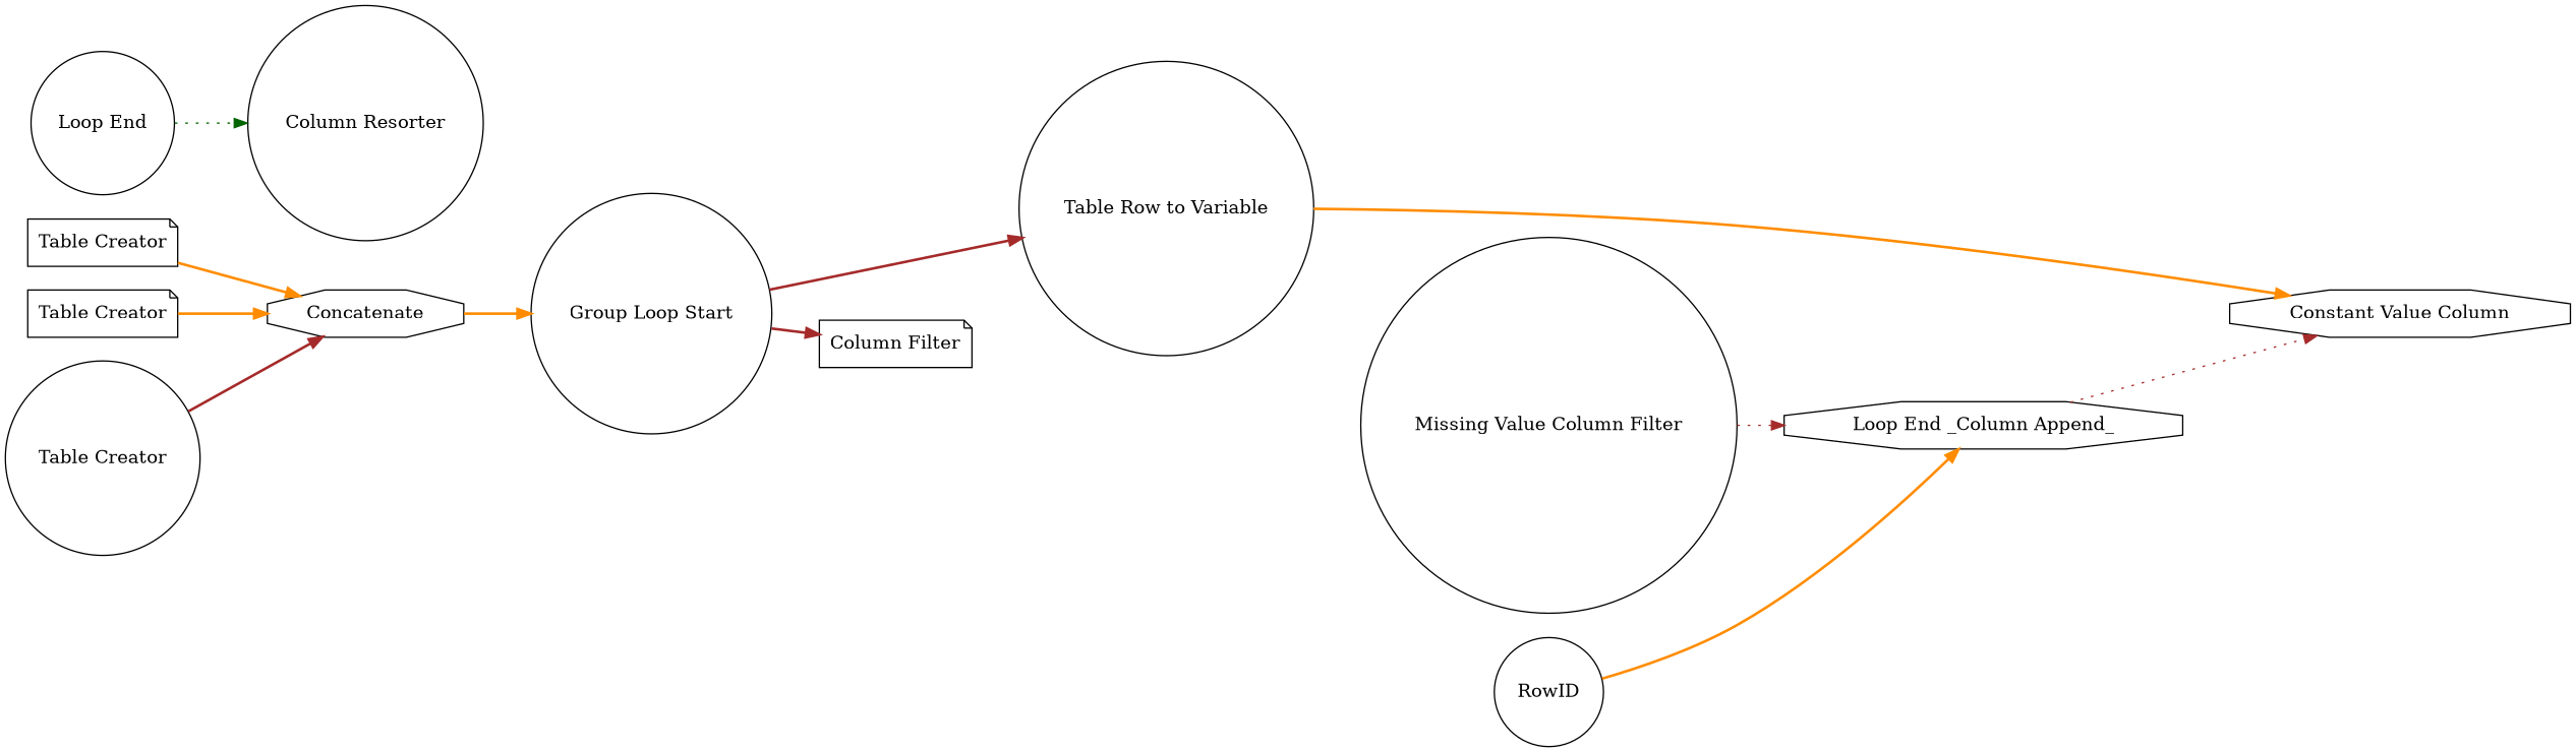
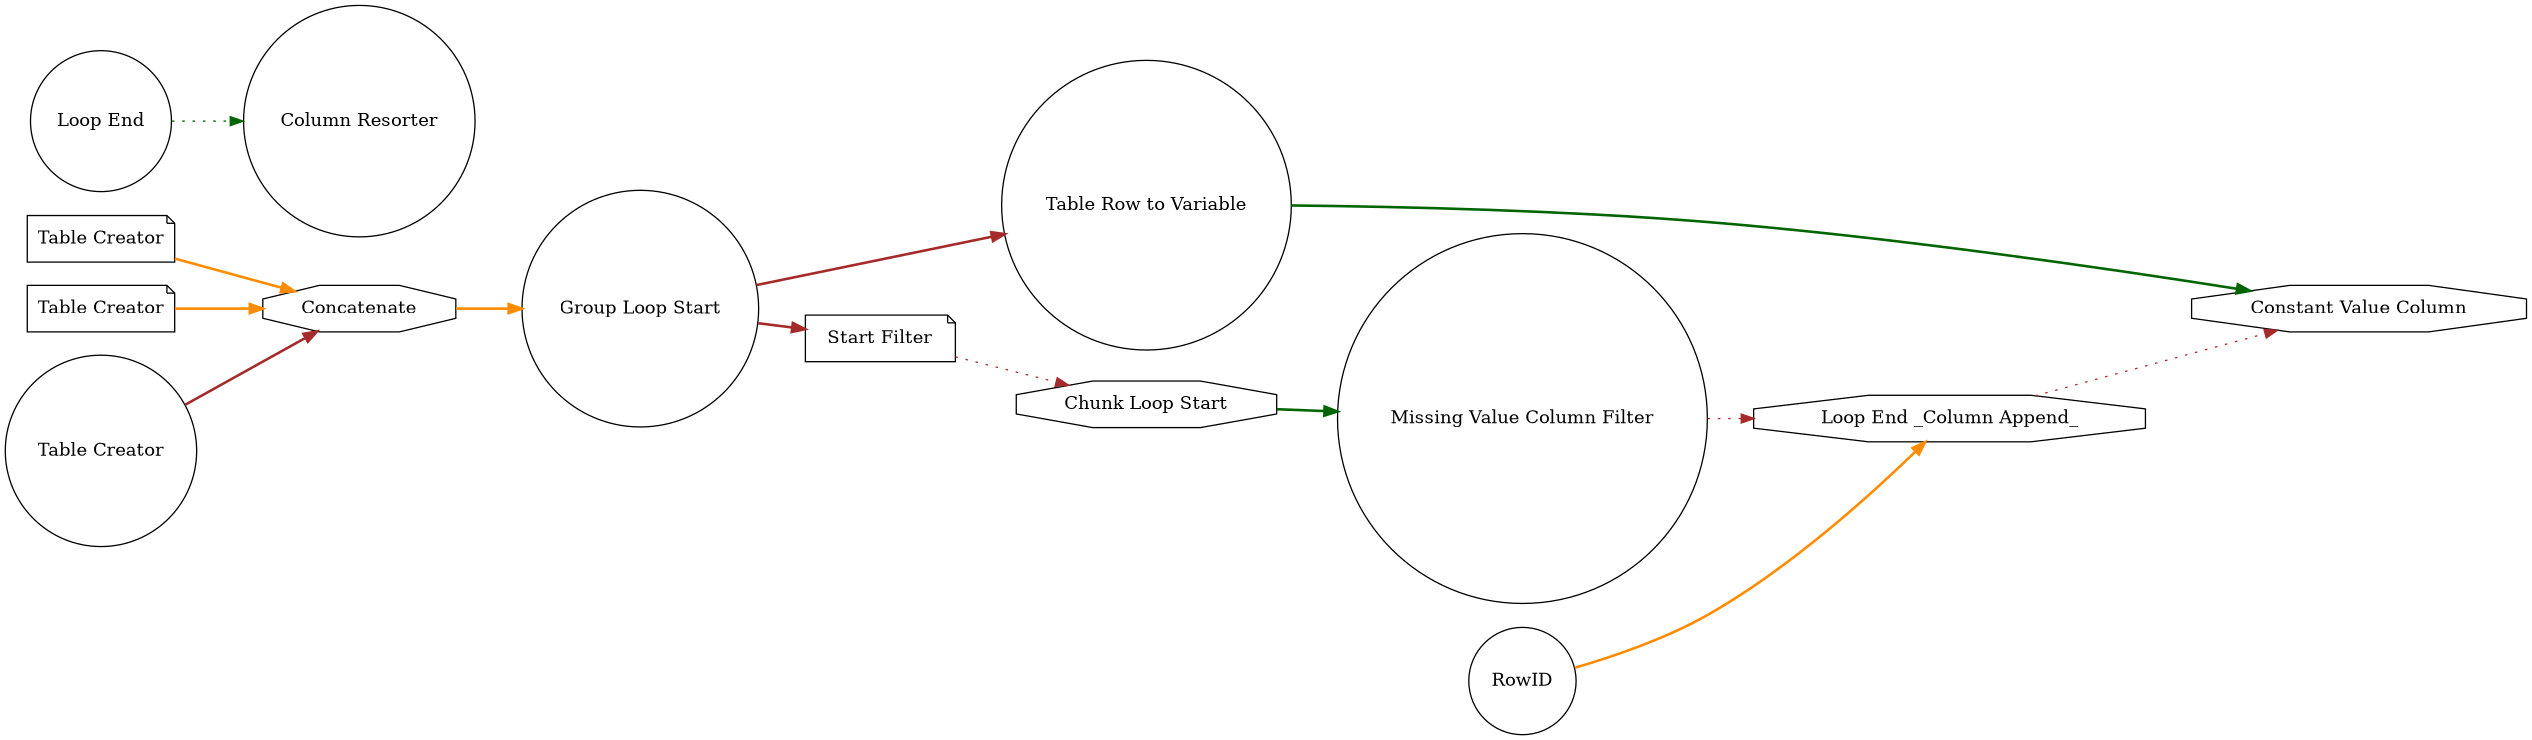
  digraph {
    rankdir=LR
    node [shape=circle]
    edge [color=brown style=bold]
    n1 [label="Table Row to Variable"]
    n2 [label="Constant Value Column" shape=octagon]
    n3 [label="Loop End"]
    n4 [label="Column Resorter"]
    n5 [label="Group Loop Start"]
-   n6 [label="Column Filter" shape=note]
+   n6 [label="Start Filter" shape=note]
+   n7 [label="Chunk Loop Start" shape=octagon]
    n8 [label="Missing Value Column Filter"]
    n9 [label="Table Creator" shape=note]
    n10 [label=Concatenate shape=octagon]
    n11 [label="Loop End _Column Append_" shape=octagon]
    n12 [label=RowID]
    n13 [label="Table Creator" shape=note]
    n14 [label="Table Creator"]
-   n1 -> n2 [color=darkorange]
+   n1 -> n2 [color=darkgreen]
    n3 -> n4 [color=darkgreen style=dotted]
    n5 -> n1
    n5 -> n6
+   n6 -> n7 [style=dotted]
+   n7 -> n8 [color=darkgreen]
    n8 -> n11 [style=dotted]
    n9 -> n10 [color=darkorange]
    n10 -> n5 [color=darkorange]
    n11 -> n2 [style=dotted]
    n12 -> n11 [color=darkorange]
    n13 -> n10 [color=darkorange]
    n14 -> n10
  }
